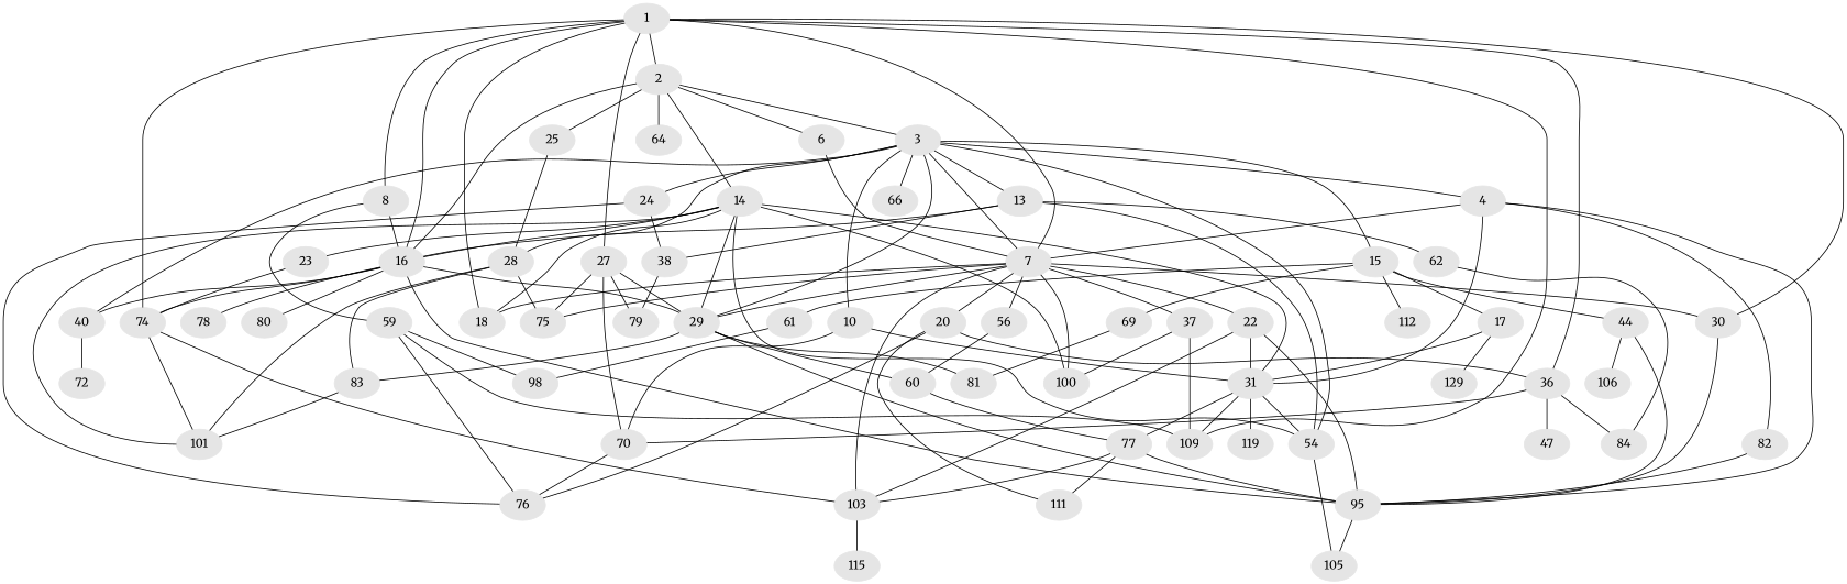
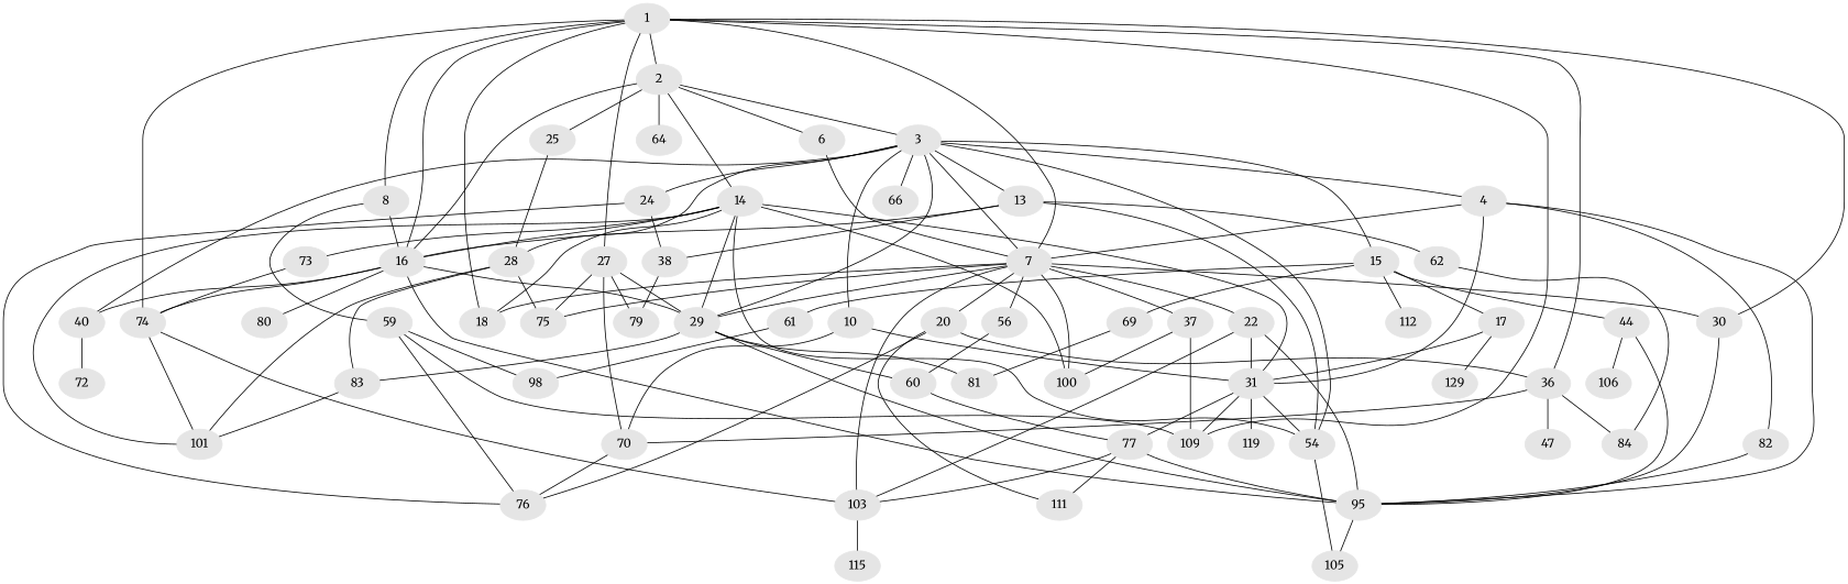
  graph {
    fontname=Merriweather
    node [color=gray90 fontname=Merriweather style=filled]
    edge [fontname=Merriweather]
    1 [super="+33+5"]
    2
    7 [super="+11"]
    8
    16 [super="+43+52+48+49"]
    18 [super="+120"]
    27 [super="+116+107+53"]
    30 [super="+58+89"]
    36
    74 [super="+126"]
    109
    3 [super="+12+9"]
    6
    14 [super="+55+88+102+51"]
    25
    64
    29 [super="+94+86+32"]
    20 [super="+71+21"]
    22 [super="+123"]
    37 [super="+57"]
    56
    75
    100
    103 [super="+110"]
    59 [super="+124"]
    40 [super="+42"]
    95 [super="+113"]
-   78
    80
    70 [super="+96"]
    79
    47 [super="+93"]
    84
    101
    4
    10 [super="+50"]
    13 [super="+34"]
    15 [super="+19+41"]
    24
    28 [super="+65"]
    54 [super="+104+67"]
    66
    31 [super="+39"]
-   23 [super="+97"]
+   23 [super="+97" label=73]
    82 [super="+87"]
    38
    62
    17
    44 [super="+45"]
    61
    69
    112
    76
    83 [super="+127"]
    60
    81
    72
    105
    77 [super="+90"]
    119
    111
    115
    98
    129
    106
    1 -- 2
    1 -- 7
    1 -- 8
    1 -- 16
    1 -- 18
    1 -- 27
    1 -- 30
    1 -- 36
    1 -- 74
    1 -- 109
    2 -- 16
    2 -- 3
    2 -- 6
    2 -- 14
    2 -- 25
    2 -- 64
    7 -- 18
    7 -- 30 [weight=2]
    7 -- 29
    7 -- 20
    7 -- 22
    7 -- 37
    7 -- 56
    7 -- 75
    7 -- 100
    7 -- 103
    8 -- 16
    8 -- 59
    16 -- 74
    16 -- 29
    16 -- 40 [weight=2]
    16 -- 95
-   16 -- 78
    16 -- 80
    27 -- 29
    27 -- 75
    27 -- 70
    27 -- 79
    30 -- 95
    36 -- 70
    36 -- 47
    36 -- 84
    74 -- 103
    74 -- 101
    3 -- 7
    3 -- 29
    3 -- 40
    3 -- 4
    3 -- 10
    3 -- 13
    3 -- 15
    3 -- 24
    3 -- 28
    3 -- 54
    3 -- 66
    6 -- 7
    14 -- 16
    14 -- 18
    14 -- 29
    14 -- 100
    14 -- 101
    14 -- 54
    14 -- 31
    14 -- 23
    25 -- 28
    29 -- 95
    29 -- 83
    29 -- 60
    29 -- 81
    20 -- 36
    20 -- 76
    20 -- 111
    22 -- 103
    22 -- 95
    22 -- 31
    37 -- 109
    37 -- 100
    56 -- 60
    103 -- 115
    59 -- 109
    59 -- 76
    59 -- 98
    40 -- 72
    95 -- 105
    70 -- 76
    4 -- 7
    4 -- 95
    4 -- 31
    4 -- 82
    10 -- 70
    10 -- 31 [weight=2]
    13 -- 16
    13 -- 54
    13 -- 38
    13 -- 62
    15 -- 17
    15 -- 44
    15 -- 61
    15 -- 69
    15 -- 112
    24 -- 38
    24 -- 76
    28 -- 75
    28 -- 101
    28 -- 83
    54 -- 105
    31 -- 109
    31 -- 54
    31 -- 77
    31 -- 119
    23 -- 74
    82 -- 95
    38 -- 79
    62 -- 84
    17 -- 31
    17 -- 129
    44 -- 95
    44 -- 106
    61 -- 98
    69 -- 81
    83 -- 101
    60 -- 77
    77 -- 103
    77 -- 95
    77 -- 111
  }
